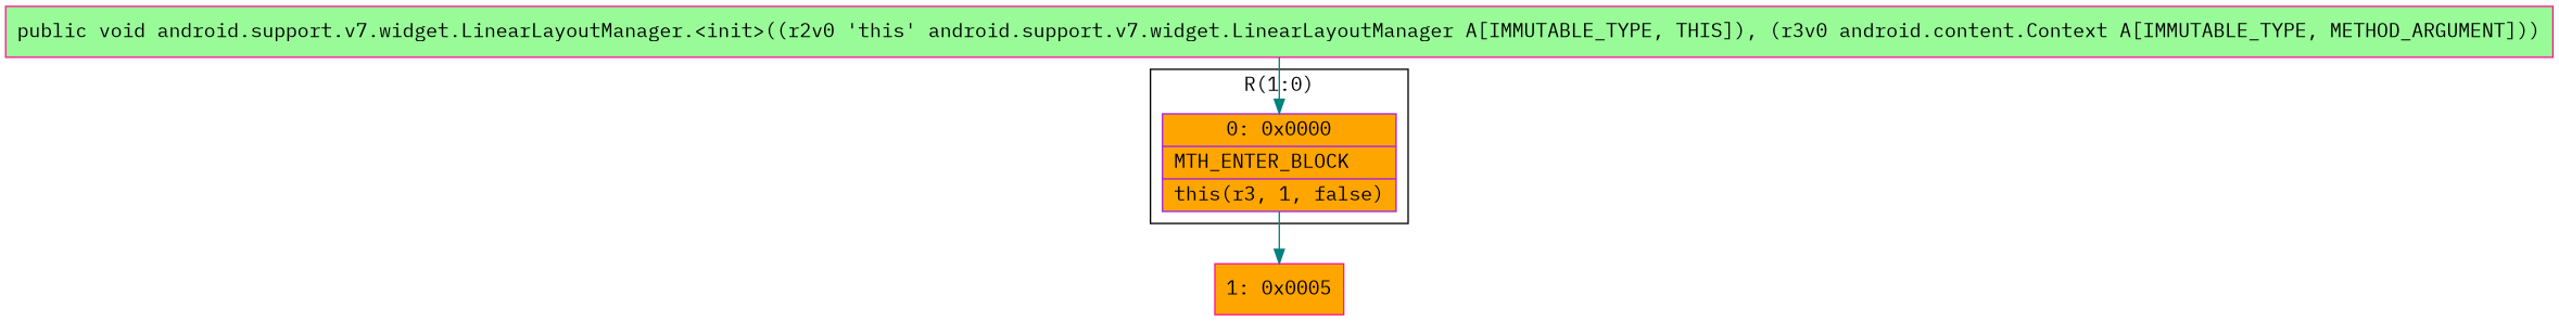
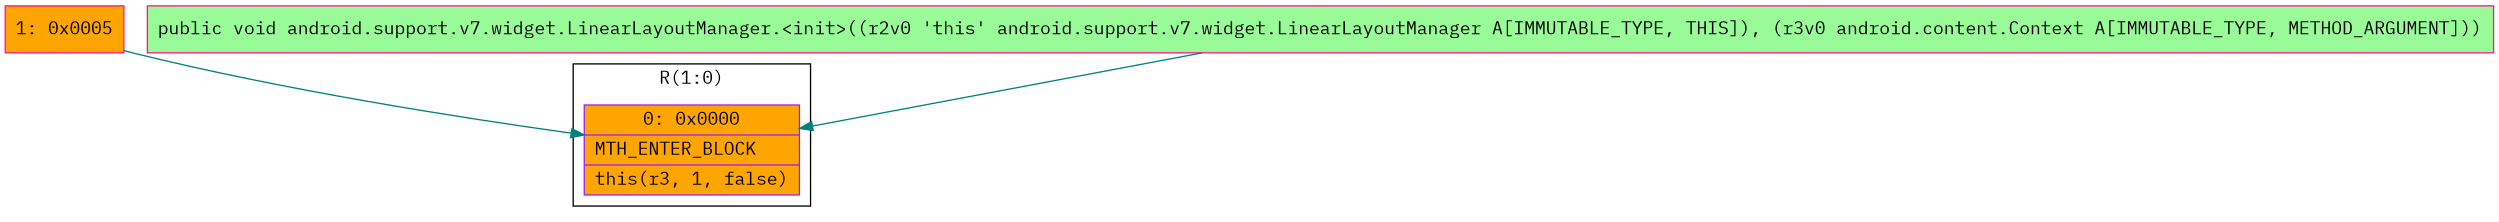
  digraph {
    fontname="IBM Plex Mono"
    node [color=deeppink shape=record style=filled fillcolor=orange fontname="IBM Plex Mono"]
    edge [color=teal style=solid fontname="IBM Plex Mono"]
    n1 [color=purple label="{0\:\ 0x0000|MTH_ENTER_BLOCK\l|this(r3, 1, false)\l}"]
    n2 [label="{1\:\ 0x0005}"]
    n3 [label="{public void android.support.v7.widget.LinearLayoutManager.\<init\>((r2v0 'this' android.support.v7.widget.LinearLayoutManager A[IMMUTABLE_TYPE, THIS]), (r3v0 android.content.Context A[IMMUTABLE_TYPE, METHOD_ARGUMENT])) }" fillcolor=palegreen]
    subgraph cluster_1 {
      label="R(1:0)"
      n1
    }
-   n1 -> n2
+   n2 -> n1
    n3 -> n1
  }
